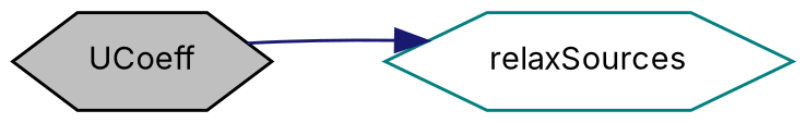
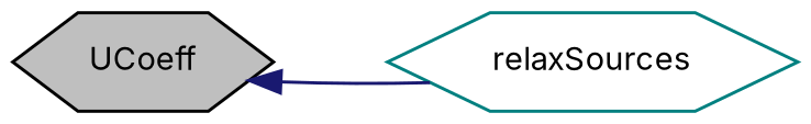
  digraph {
    rankdir=LR
    fontname=Inter
    node [fontname=Inter fontsize=10 shape=hexagon]
    n1 [color=black fillcolor=grey75 fontcolor=black height=0.2 label=UCoeff style=filled width=0.4]
    n2 [color=teal height=0.2 label=relaxSources width=0.4]
-   n2 -> n1 [color=midnightblue dir=back fontname=Inter fontsize=10 labelfontname=FreeSans labelfontsize=10 style=solid]
+   n1 -> n2 [color=midnightblue dir=back fontname=Inter fontsize=10 labelfontname=FreeSans labelfontsize=10 style=solid]
  }
